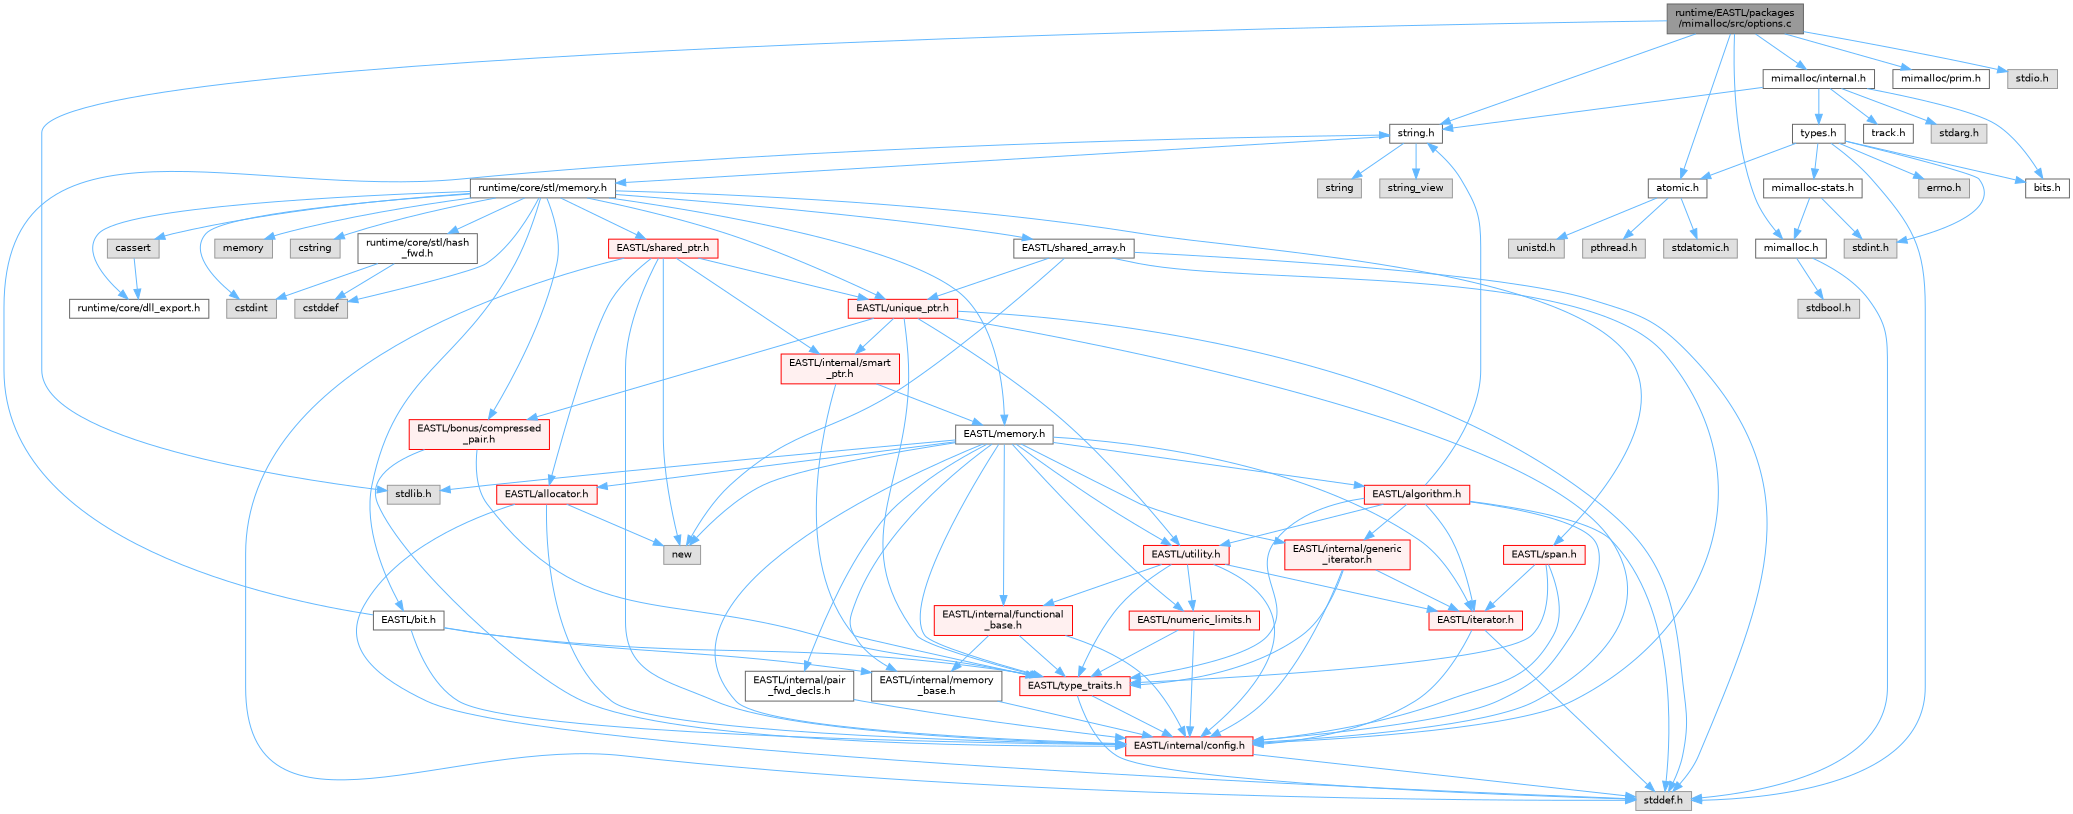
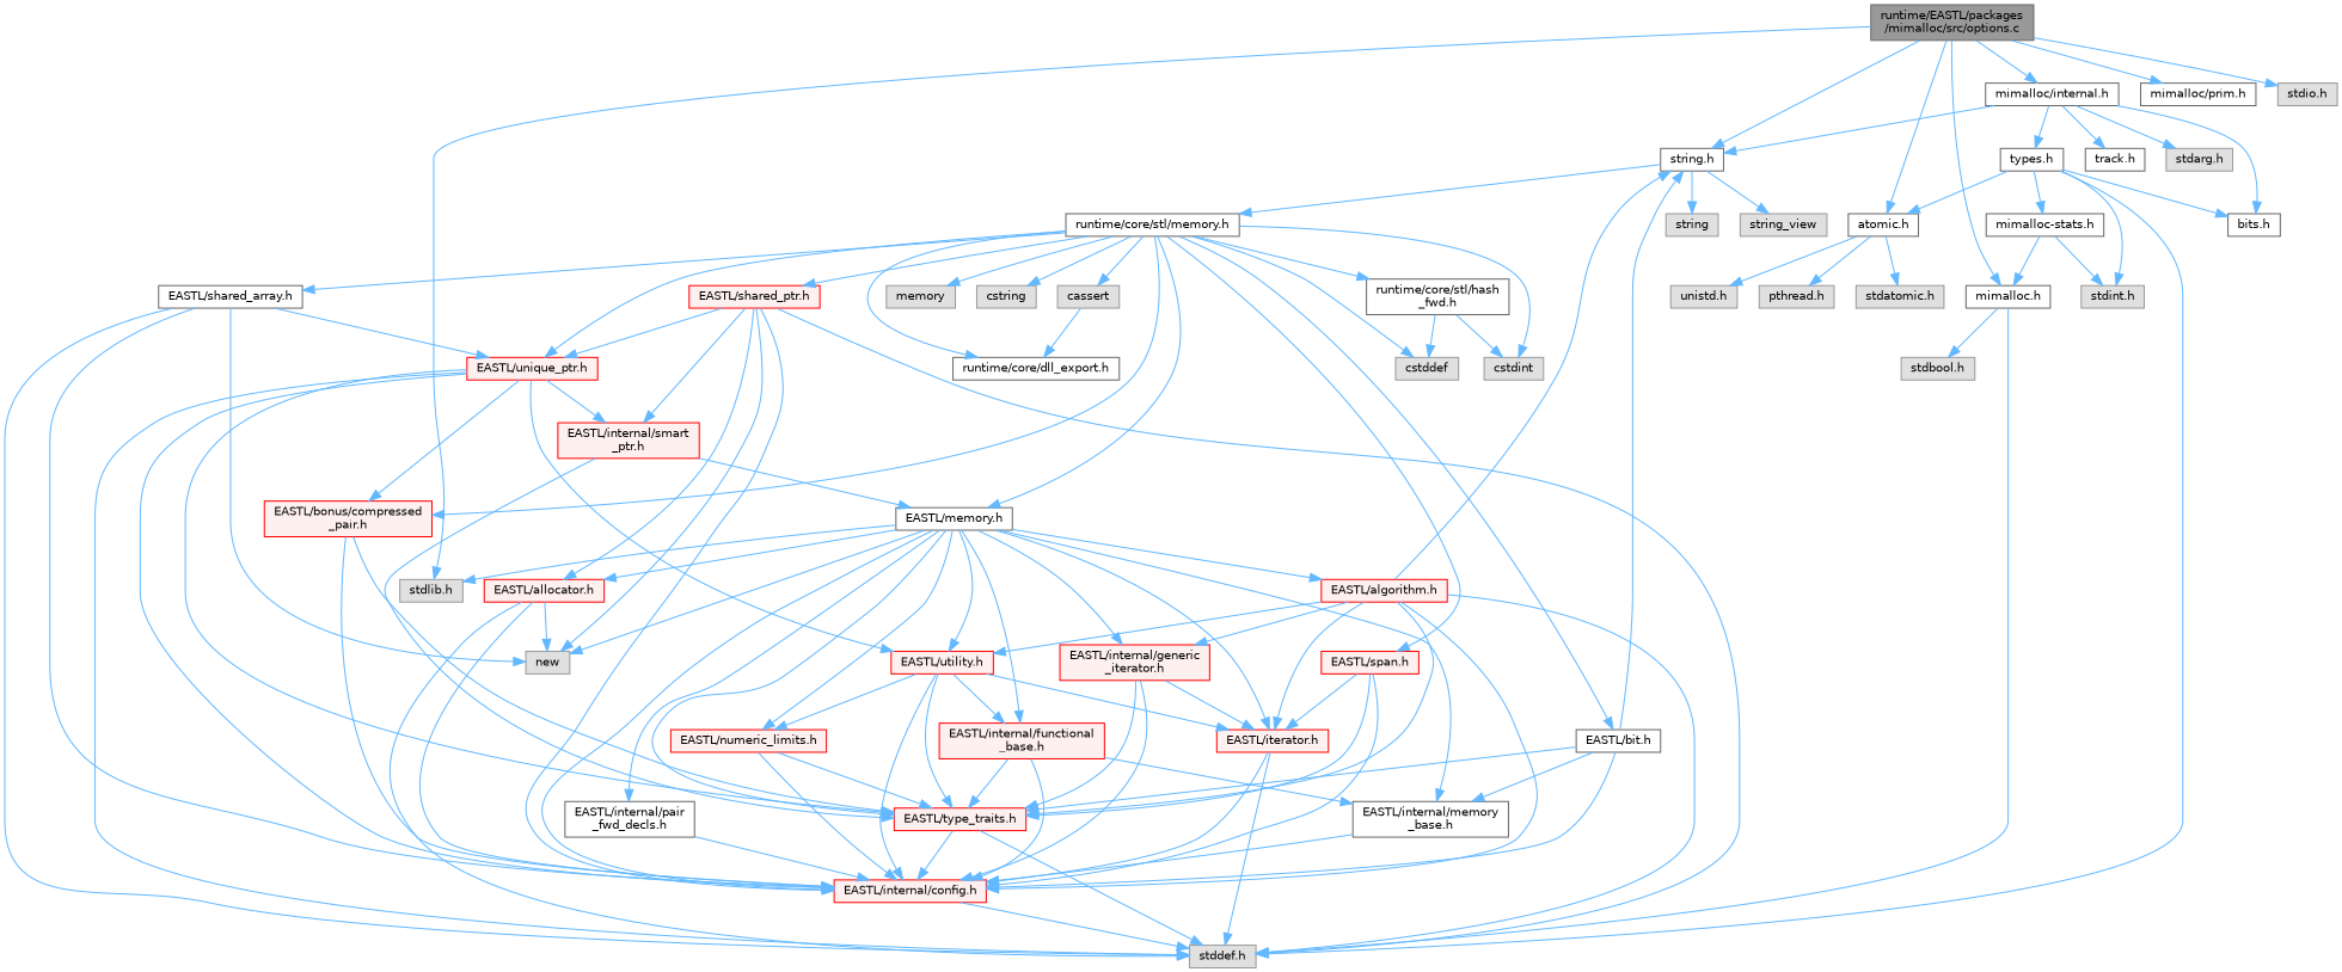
  digraph {
    node [color=grey60 fillcolor="#E0E0E0" fontname=Helvetica fontsize=10 shape=box style=filled]
    edge [color=steelblue1 fontname=Helvetica fontsize=10 labelfontname=Helvetica labelfontsize=10 style=solid]
    n1 [color=gray40 fillcolor=grey60 fontcolor=black height=0.2 label="runtime/EASTL/packages\l/mimalloc/src/options.c" width=0.4]
    n2 [color=grey40 fillcolor=white height=0.2 label="mimalloc.h" width=0.4]
    n3 [color=grey40 fillcolor=white height=0.2 label="mimalloc/internal.h" width=0.4]
    n4 [color=grey40 fillcolor=white height=0.2 label="atomic.h" width=0.4]
    n5 [color=grey40 fillcolor=white height=0.2 label="string.h" width=0.4]
    n6 [height=0.2 label="stdlib.h" width=0.4]
    n7 [color=grey40 fillcolor=white height=0.2 label="mimalloc/prim.h" width=0.4]
    n8 [height=0.2 label="stdio.h" width=0.4]
    n9 [height=0.2 label="stddef.h" width=0.4]
    n10 [height=0.2 label="stdbool.h" width=0.4]
    n11 [color=grey40 fillcolor=white height=0.2 label="types.h" width=0.4]
    n12 [color=grey40 fillcolor=white height=0.2 label="bits.h" width=0.4]
    n13 [color=grey40 fillcolor=white height=0.2 label="track.h" width=0.4]
    n14 [height=0.2 label="stdarg.h" width=0.4]
    n15 [height=0.2 label="pthread.h" width=0.4]
    n16 [height=0.2 label="stdatomic.h" width=0.4]
    n17 [height=0.2 label="unistd.h" width=0.4]
    n18 [height=0.2 label=string width=0.4]
    n19 [height=0.2 label=string_view width=0.4]
    n20 [color=grey40 fillcolor=white height=0.2 label="runtime/core/stl/memory.h" width=0.4]
    n21 [color=grey40 fillcolor=white height=0.2 label="mimalloc-stats.h" width=0.4]
    n22 [height=0.2 label="stdint.h" width=0.4]
-   n23 [height=0.2 label="errno.h" width=0.4]
    n24 [height=0.2 label=cstddef width=0.4]
    n25 [height=0.2 label=cstdint width=0.4]
    n26 [height=0.2 label=cassert width=0.4]
    n27 [height=0.2 label=memory width=0.4]
    n28 [height=0.2 label=cstring width=0.4]
    n29 [color=grey40 fillcolor=white height=0.2 label="EASTL/bit.h" width=0.4]
    n30 [color=grey40 fillcolor=white height=0.2 label="EASTL/memory.h" width=0.4]
    n31 [color=grey40 fillcolor=white height=0.2 label="EASTL/shared_array.h" width=0.4]
    n32 [color=red fillcolor="#FFF0F0" height=0.2 label="EASTL/unique_ptr.h" width=0.4]
    n33 [color=red fillcolor="#FFF0F0" height=0.2 label="EASTL/bonus/compressed\l_pair.h" width=0.4]
    n34 [color=red fillcolor="#FFF0F0" height=0.2 label="EASTL/shared_ptr.h" width=0.4]
    n35 [color=red fillcolor="#FFF0F0" height=0.2 label="EASTL/span.h" width=0.4]
    n36 [color=grey40 fillcolor=white height=0.2 label="runtime/core/dll_export.h" width=0.4]
    n37 [color=grey40 fillcolor=white height=0.2 label="runtime/core/stl/hash\l_fwd.h" width=0.4]
    n38 [color=red fillcolor="#FFF0F0" height=0.2 label="EASTL/internal/config.h" width=0.4]
    n39 [color=grey40 fillcolor=white height=0.2 label="EASTL/internal/memory\l_base.h" width=0.4]
    n40 [color=red fillcolor="#FFF0F0" height=0.2 label="EASTL/type_traits.h" width=0.4]
    n41 [color=red fillcolor="#FFF0F0" height=0.2 label="EASTL/internal/generic\l_iterator.h" width=0.4]
    n42 [color=red fillcolor="#FFF0F0" height=0.2 label="EASTL/iterator.h" width=0.4]
    n43 [color=grey40 fillcolor=white height=0.2 label="EASTL/internal/pair\l_fwd_decls.h" width=0.4]
    n44 [color=red fillcolor="#FFF0F0" height=0.2 label="EASTL/internal/functional\l_base.h" width=0.4]
    n45 [color=red fillcolor="#FFF0F0" height=0.2 label="EASTL/algorithm.h" width=0.4]
    n46 [color=red fillcolor="#FFF0F0" height=0.2 label="EASTL/utility.h" width=0.4]
    n47 [color=red fillcolor="#FFF0F0" height=0.2 label="EASTL/numeric_limits.h" width=0.4]
    n48 [color=red fillcolor="#FFF0F0" height=0.2 label="EASTL/allocator.h" width=0.4]
    n49 [height=0.2 label=new width=0.4]
    n50 [color=red fillcolor="#FFF0F0" height=0.2 label="EASTL/internal/smart\l_ptr.h" width=0.4]
    n1 -> n2
    n1 -> n3
    n1 -> n4
    n1 -> n5
    n1 -> n6
    n1 -> n7
    n1 -> n8
    n2 -> n9
    n2 -> n10
    n3 -> n5
    n3 -> n11
    n3 -> n12
    n3 -> n13
    n3 -> n14
    n4 -> n15
    n4 -> n16
    n4 -> n17
    n5 -> n18
    n5 -> n19
    n5 -> n20
    n11 -> n4
    n11 -> n9
    n11 -> n12
    n11 -> n21
    n11 -> n22
-   n11 -> n23
    n20 -> n24
    n20 -> n25
    n20 -> n26
    n20 -> n27
    n20 -> n28
    n20 -> n29
    n20 -> n30
    n20 -> n31
    n20 -> n32
    n20 -> n33
    n20 -> n34
    n20 -> n35
    n20 -> n36
    n20 -> n37
    n21 -> n2
    n21 -> n22
    n26 -> n36
    n29 -> n5
    n29 -> n38
    n29 -> n39
    n29 -> n40
    n30 -> n6
    n30 -> n38
    n30 -> n39
    n30 -> n40
    n30 -> n41
    n30 -> n42
    n30 -> n43
    n30 -> n44
    n30 -> n45
    n30 -> n46
    n30 -> n47
    n30 -> n48
    n30 -> n49
    n31 -> n9
    n31 -> n32
    n31 -> n38
    n31 -> n49
    n32 -> n9
    n32 -> n33
    n32 -> n38
    n32 -> n40
    n32 -> n46
    n32 -> n50
    n33 -> n38
    n33 -> n40
    n34 -> n9
    n34 -> n32
    n34 -> n38
    n34 -> n48
    n34 -> n49
    n34 -> n50
    n35 -> n38
    n35 -> n40
    n35 -> n42
    n37 -> n24
    n37 -> n25
    n38 -> n9
    n39 -> n38
    n40 -> n9
    n40 -> n38
    n41 -> n38
    n41 -> n40
    n41 -> n42
    n42 -> n9
    n42 -> n38
    n43 -> n38
    n44 -> n38
    n44 -> n39
    n44 -> n40
    n45 -> n5
    n45 -> n9
    n45 -> n38
    n45 -> n40
    n45 -> n41
    n45 -> n42
    n45 -> n46
    n46 -> n38
    n46 -> n40
    n46 -> n42
    n46 -> n44
    n46 -> n47
    n47 -> n38
    n47 -> n40
    n48 -> n9
    n48 -> n38
    n48 -> n49
    n50 -> n30
    n50 -> n40
  }
